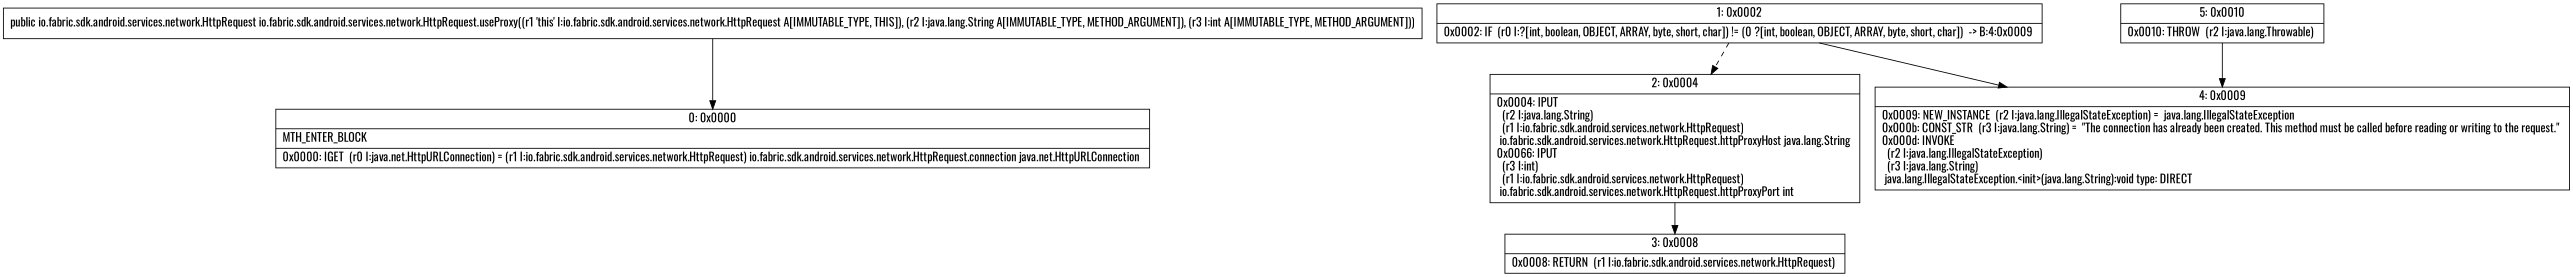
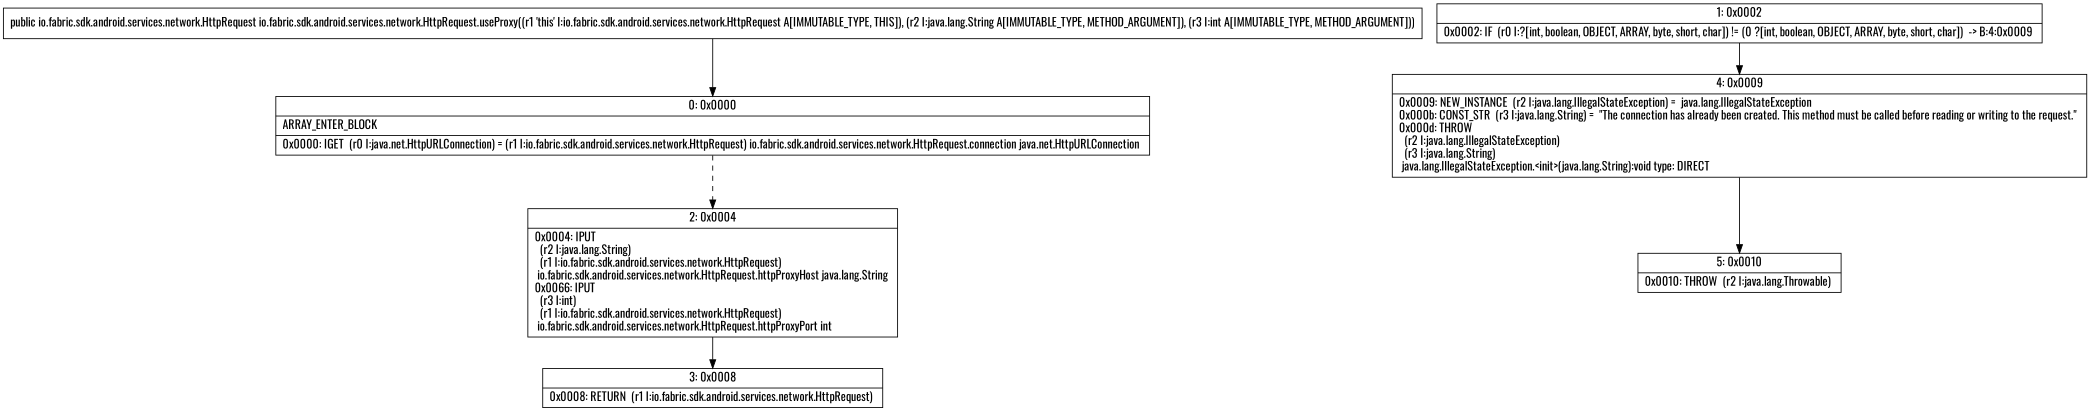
  digraph {
    fontname=Oswald
    node [fontname=Oswald shape=record]
    edge [fontname=Oswald]
-   n1 [label="{0\:\ 0x0000|MTH_ENTER_BLOCK\l|0x0000: IGET  (r0 I:java.net.HttpURLConnection) = (r1 I:io.fabric.sdk.android.services.network.HttpRequest) io.fabric.sdk.android.services.network.HttpRequest.connection java.net.HttpURLConnection \l}"]
+   n1 [label="{0\:\ 0x0000|ARRAY_ENTER_BLOCK\l|0x0000: IGET  (r0 I:java.net.HttpURLConnection) = (r1 I:io.fabric.sdk.android.services.network.HttpRequest) io.fabric.sdk.android.services.network.HttpRequest.connection java.net.HttpURLConnection \l}"]
    n2 [label="{1\:\ 0x0002|0x0002: IF  (r0 I:?[int, boolean, OBJECT, ARRAY, byte, short, char]) != (0 ?[int, boolean, OBJECT, ARRAY, byte, short, char])  \-\> B:4:0x0009 \l}"]
    n3 [label="{2\:\ 0x0004|0x0004: IPUT  \l  (r2 I:java.lang.String)\l  (r1 I:io.fabric.sdk.android.services.network.HttpRequest)\l io.fabric.sdk.android.services.network.HttpRequest.httpProxyHost java.lang.String \l0x0066: IPUT  \l  (r3 I:int)\l  (r1 I:io.fabric.sdk.android.services.network.HttpRequest)\l io.fabric.sdk.android.services.network.HttpRequest.httpProxyPort int \l}"]
-   n4 [label="{4\:\ 0x0009|0x0009: NEW_INSTANCE  (r2 I:java.lang.IllegalStateException) =  java.lang.IllegalStateException \l0x000b: CONST_STR  (r3 I:java.lang.String) =  \"The connection has already been created. This method must be called before reading or writing to the request.\" \l0x000d: INVOKE  \l  (r2 I:java.lang.IllegalStateException)\l  (r3 I:java.lang.String)\l java.lang.IllegalStateException.\<init\>(java.lang.String):void type: DIRECT \l}"]
+   n4 [label="{4\:\ 0x0009|0x0009: NEW_INSTANCE  (r2 I:java.lang.IllegalStateException) =  java.lang.IllegalStateException \l0x000b: CONST_STR  (r3 I:java.lang.String) =  \"The connection has already been created. This method must be called before reading or writing to the request.\" \l0x000d: THROW  \l  (r2 I:java.lang.IllegalStateException)\l  (r3 I:java.lang.String)\l java.lang.IllegalStateException.\<init\>(java.lang.String):void type: DIRECT \l}"]
    n5 [label="{3\:\ 0x0008|0x0008: RETURN  (r1 I:io.fabric.sdk.android.services.network.HttpRequest) \l}"]
    n6 [label="{5\:\ 0x0010|0x0010: THROW  (r2 I:java.lang.Throwable) \l}"]
    n7 [label="{public io.fabric.sdk.android.services.network.HttpRequest io.fabric.sdk.android.services.network.HttpRequest.useProxy((r1 'this' I:io.fabric.sdk.android.services.network.HttpRequest A[IMMUTABLE_TYPE, THIS]), (r2 I:java.lang.String A[IMMUTABLE_TYPE, METHOD_ARGUMENT]), (r3 I:int A[IMMUTABLE_TYPE, METHOD_ARGUMENT])) }"]
-   n2 -> n3 [style=dashed]
+   n1 -> n3 [style=dashed]
    n2 -> n4
    n3 -> n5
-   n6 -> n4
+   n4 -> n6
    n7 -> n1
  }
